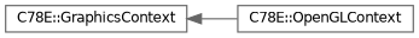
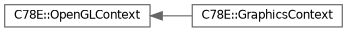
  digraph {
    rankdir=LR
    node [color=grey40 fillcolor=white fontname=Helvetica fontsize=10 shape=box style=filled]
    n1 [height=0.2 label="C78E::GraphicsContext" width=0.4]
    n2 [height=0.2 label="C78E::OpenGLContext" width=0.4]
-   n1 -> n2 [color=gray40 dir=back fontname=Helvetica fontsize=10 labelfontname=Helvetica labelfontsize=10 style=solid]
+   n2 -> n1 [color=gray40 dir=back fontname=Helvetica fontsize=10 labelfontname=Helvetica labelfontsize=10 style=solid]
  }
